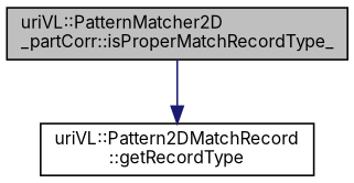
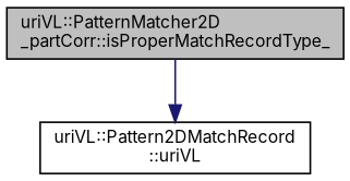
  digraph {
    rankdir=TB
    fontname=Inter
    node [color=black fontname=Inter fontsize=10 shape=record style=filled]
    n1 [fillcolor=grey75 fontcolor=black height=0.2 label="uriVL::PatternMatcher2D\l_partCorr::isProperMatchRecordType_" width=0.4]
-   n2 [fillcolor=white height=0.2 label="uriVL::Pattern2DMatchRecord\l::getRecordType" width=0.4]
+   n2 [fillcolor=white height=0.2 label="uriVL::Pattern2DMatchRecord\l::uriVL" width=0.4]
    n1 -> n2 [color=midnightblue fontname=Inter fontsize=10 labelfontname=Helvetica labelfontsize=10 style=solid]
  }
